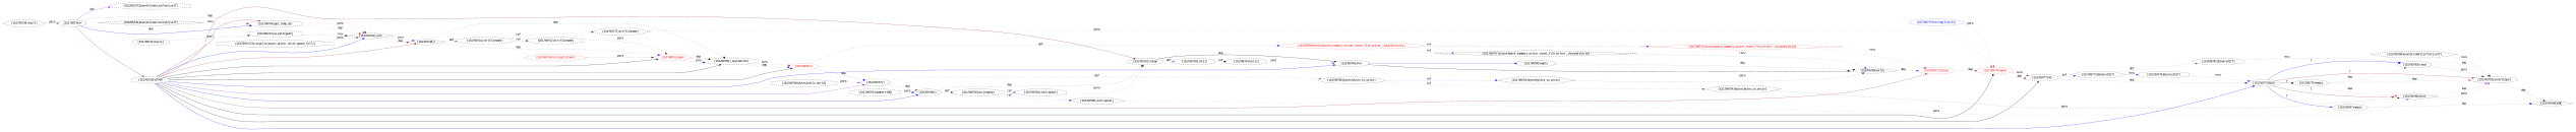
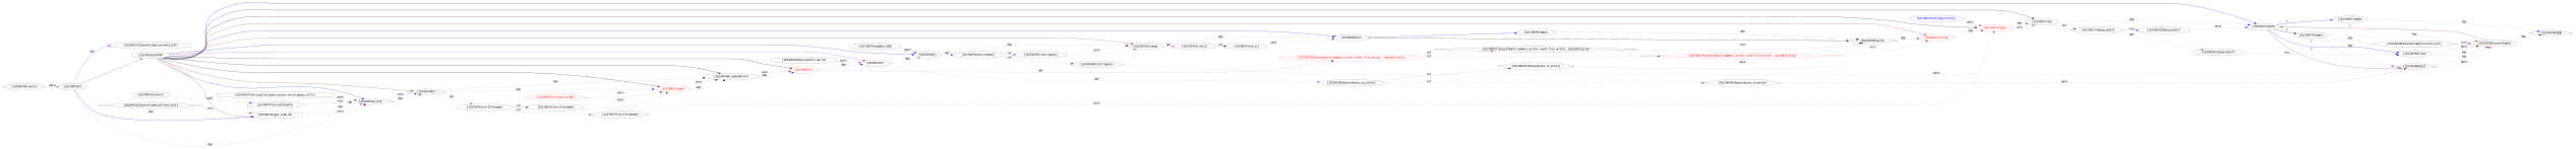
  digraph {
    fontname="Liberation Mono"
    rankdir=LR
    node [fontname="Liberation Mono" shape=octagon style=dashed]
    edge [arrowhead=normal color=blue fontname="Liberation Mono" style=dotted]
    n1 [label="(151709739)=" shape=ellipse]
    n2 [label="(151709737)EventFileWriterTest(self)"]
    n3 [label="(151709746)get_temp_dir"]
    n4 [label="(151709744)join" shape=diamond]
    n5 [label="(151709736)START"]
    n6 [label="(151709748)=" shape=diamond]
    n7 [label="(151709759)number(100)"]
    n8 [label="(151709760)=" shape=ellipse]
    n9 [label="(151709761)range" shape=ellipse]
    n10 [label="(151709758)int(repeat)"]
    n11 [label="(151709778)BinaryIO(f)"]
    n12 [label="(151709772)With" shape=ellipse]
    n13 [label="(151709786)Mult" shape=diamond]
    n14 [label="(151709781)assertEqual" shape=ellipse]
    n15 [label="(151709783)read" shape=ellipse]
    n16 [label="(151709779)empty" shape=ellipse]
    n17 [label="(151709787)empty" shape=ellipse]
    n18 [label="(151709769)bytes(bytes_to_write)" shape=hexagon]
    n19 [label="(151709768)write" shape=diamond]
    n20 [color=red fontcolor=red label="(151709771)close" shape=ellipse]
    n21 [label="(151709752)str(filename)"]
    n22 [color=red fontcolor=red label="(151709751)open" shape=hexagon]
    n23 [label="(151709750)_AsyncWriter"]
    n24 [label="(151709784)bytes(bytes_to_write)" shape=hexagon]
    n25 [label="(151709788)END" shape=diamond]
    n26 [label="(151709756)Bytes(hello world)"]
    n27 [label="(151709757)=" shape=hexagon]
    n28 [label="(151709755)bytes(bytes_to_write)" shape=ellipse]
    n29 [label="(151709743)os.path(path)"]
    n30 [label="(151709777)AS"]
    n31 [label="(151709773)BinaryIO(f)" shape=hexagon]
    n32 [label="(151709782)BinaryIO(f)"]
    n33 [label="(151709767)tensorboard.summary.writer.event_file_writer._AsyncWriter(w)" shape=diamond]
    n34 [label="(151709765)For"]
    n35 [label="(151709766)empty"]
    n36 [label="(151709780)EventFileWriterTest(self)" shape=hexagon]
    n37 [label="(151709747)String(lit(async_writer_write_queue_full))"]
    n38 [color=red fontcolor=red label="(151709749)tensorboard.summary.writer.event_file_writer._AsyncWriter(w)" shape=ellipse]
    n39 [color=red fontcolor=red label="(151709770)tensorboard.summary.writer.event_file_writer._AsyncWriter(w)" shape=diamond]
    n40 [color=red fontcolor=red label="(151709774)open"]
    n41 [color=blue fontcolor=blue label="(151709776)String(lit(rb))" shape=ellipse]
    n42 [color=red fontcolor=red label="(151709754)=" shape=hexagon]
    n43 [label="(151709763)int(i)"]
    n44 [label="(151709762)int(repeat)"]
    n45 [label="(151709785)int(repeat)" shape=hexagon]
    n46 [label="(151709741)str(filename)"]
    n47 [label="(151709764)int(i)"]
    n48 [label="(151709745)EventFileWriterTest(self)" shape=diamond]
    n49 [label="(151709738)(null)" shape=hexagon]
    n50 [label="(151709775)str(filename)" shape=hexagon]
    n51 [label="(151709742)os(os)" shape=ellipse]
    n52 [color=red fontcolor=red label="(151709753)String(lit(wb))" shape=hexagon]
    n1 -> n2 [arrowhead=diamond color=purple label=def style=solid]
    n1 -> n3 [arrowhead=diamond label=dep style=solid]
    n1 -> n4 [color=black label=dep]
    n1 -> n5 [color=brown style=solid]
    n3 -> n4 [color=brown label=dep]
    n3 -> n4 [arrowhead=diamond color=purple label=para]
    n4 -> n6 [arrowhead=diamond color=brown label=dep]
    n4 -> n6 [label=para]
    n5 -> n3 [color=brown style=solid]
    n5 -> n4 [style=solid]
    n5 -> n6 [arrowhead=diamond color=brown style=solid]
    n5 -> n8 [arrowhead=diamond style=solid]
    n5 -> n9 [arrowhead=diamond color=brown style=solid]
    n5 -> n12 [arrowhead=diamond style=solid]
    n5 -> n20 [color=brown style=solid]
    n5 -> n22 [color=black style=solid]
    n5 -> n23 [color=black style=solid]
    n5 -> n27 [arrowhead=diamond color=purple style=solid]
    n5 -> n30 [color=black style=solid]
    n5 -> n34 [style=solid]
    n5 -> n40 [arrowhead=diamond color=black style=solid]
    n5 -> n42 [color=black style=solid]
    n6 -> n22 [arrowhead=diamond label=dep]
    n6 -> n23 [arrowhead=diamond color=black label=dep]
    n6 -> n46 [color=purple label=def]
    n7 -> n8 [arrowhead=diamond label=para]
    n8 -> n9 [arrowhead=diamond color=black label=dep]
    n8 -> n10 [label=def]
-   n9 -> n34 [color=black label=dep style=solid]
+   n9 -> n34 [color=black label=dep]
    n9 -> n43 [color=purple label=def]
    n10 -> n44 [arrowhead=diamond color=purple label=ref]
    n10 -> n45 [label=ref]
-   n11 -> n12 [label=recv]
+   n11 -> n12 [label=para]
    n12 -> n13 [arrowhead=diamond color=brown label=T style=""]
-   n12 -> n14 [color=brown label=T style=""]
+   n14 -> n12 [color=brown label=T style=""]
    n12 -> n15 [label=T style=""]
    n12 -> n16 [arrowhead=diamond color=black label=T style=""]
    n12 -> n17 [label=T style=""]
    n13 -> n14 [arrowhead=diamond color=purple label=dep]
    n13 -> n14 [color=purple label=para]
    n14 -> n25 [color=black label=dep]
    n15 -> n14 [color=brown label=dep]
    n15 -> n14 [color=black label=para]
    n16 -> n13 [color=purple label=dep]
    n16 -> n14 [color=brown label=dep]
    n16 -> n15 [arrowhead=diamond color=brown label=dep]
    n17 -> n25 [arrowhead=diamond label=dep]
    n18 -> n19 [color=black label=para]
    n19 -> n20 [label=dep]
    n20 -> n40 [arrowhead=diamond color=brown label=dep]
    n21 -> n22 [color=black label=para]
    n22 -> n23 [arrowhead=diamond color=black label=dep]
    n22 -> n23 [arrowhead=diamond label=para]
    n23 -> n42 [arrowhead=diamond label=dep]
    n23 -> n42 [arrowhead=diamond color=brown label=para]
    n24 -> n13 [color=black label=para]
    n26 -> n27 [color=purple label=para]
    n27 -> n8 [color=brown label=dep]
    n27 -> n28 [color=purple label=def]
    n28 -> n18 [arrowhead=diamond label=ref]
    n28 -> n24 [arrowhead=diamond color=brown label=ref]
    n29 -> n4 [arrowhead=diamond color=black label=recv]
    n30 -> n12 [arrowhead=diamond label=dep]
    n30 -> n31 [label=def]
    n31 -> n11 [label=recv]
    n31 -> n32 [color=brown label=def]
    n32 -> n15 [arrowhead=diamond label=recv]
    n33 -> n19 [label=recv]
    n34 -> n19 [arrowhead=diamond color=black style=solid]
    n34 -> n35 [arrowhead=diamond style=solid]
    n35 -> n19 [arrowhead=diamond color=black label=dep]
    n36 -> n14 [label=recv]
    n37 -> n4 [arrowhead=diamond color=brown label=para]
    n38 -> n33 [arrowhead=diamond color=purple label=ref]
    n38 -> n39 [label=ref]
    n39 -> n20 [arrowhead=diamond color=brown label=recv]
    n40 -> n30 [arrowhead=diamond color=brown label=dep]
    n40 -> n30 [color=brown label=para]
    n41 -> n40 [color=brown label=para]
    n42 -> n27 [arrowhead=diamond label=dep]
    n42 -> n38 [arrowhead=diamond label=def]
    n43 -> n47 [arrowhead=diamond color=black label=ref]
    n44 -> n9 [color=brown label=para]
    n45 -> n13 [color=purple label=para]
    n46 -> n21 [color=black label=ref]
    n46 -> n50 [arrowhead=diamond color=brown label=ref]
    n47 -> n34 [arrowhead=diamond color=purple label=cond]
    n48 -> n3 [arrowhead=diamond color=brown label=recv]
    n49 -> n1 [color=brown label=para]
    n50 -> n40 [arrowhead=diamond color=brown label=para]
    n51 -> n29 [label=qual]
    n52 -> n22 [color=black label=para]
  }
